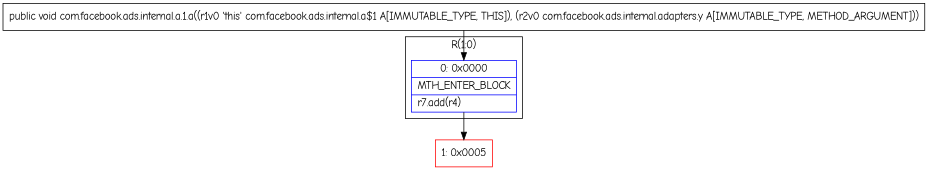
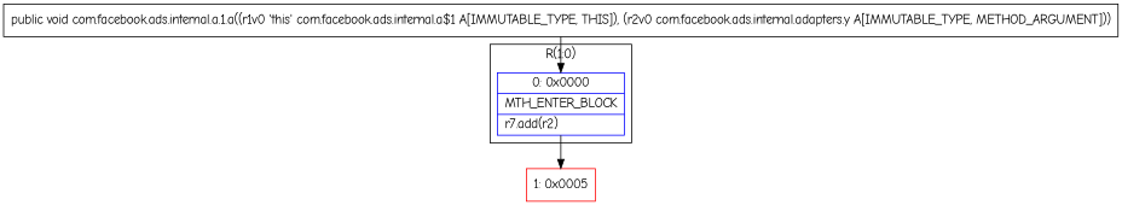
  digraph {
    fontname="Comic Neue"
    node [shape=record fontname="Comic Neue"]
    edge [fontname="Comic Neue"]
-   n1 [color=blue label="{0\:\ 0x0000|MTH_ENTER_BLOCK\l|r7.add(r4)\l}"]
+   n1 [color=blue label="{0\:\ 0x0000|MTH_ENTER_BLOCK\l|r7.add(r2)\l}"]
    n2 [color=red label="{1\:\ 0x0005}"]
    n3 [label="{public void com.facebook.ads.internal.a.1.a((r1v0 'this' com.facebook.ads.internal.a$1 A[IMMUTABLE_TYPE, THIS]), (r2v0 com.facebook.ads.internal.adapters.y A[IMMUTABLE_TYPE, METHOD_ARGUMENT])) }"]
    subgraph cluster_1 {
      label="R(1:0)"
      n1
    }
    n1 -> n2
    n3 -> n1
  }
